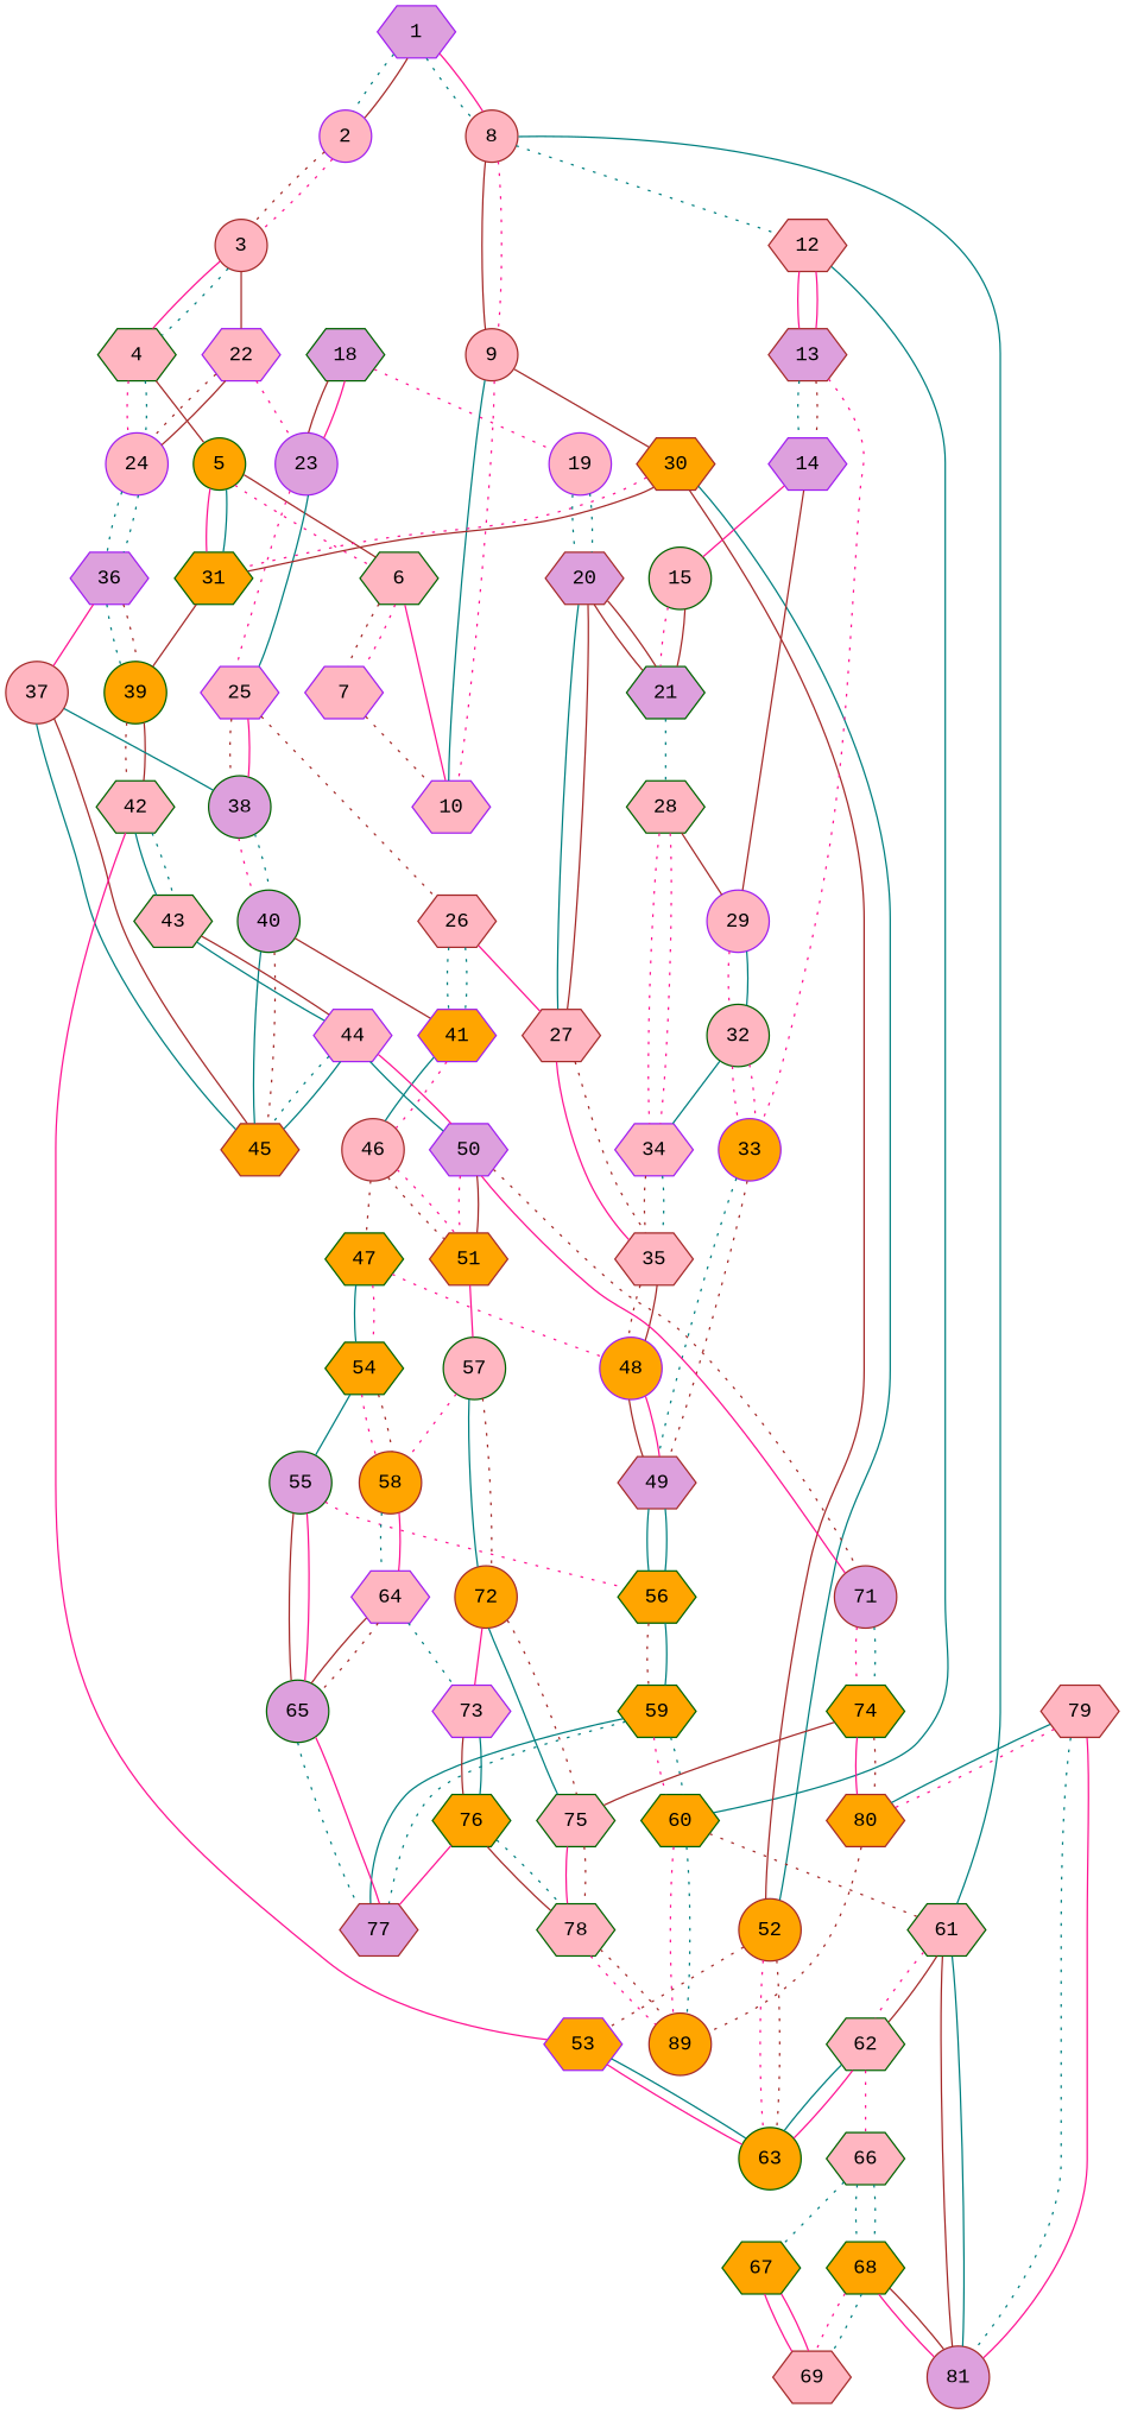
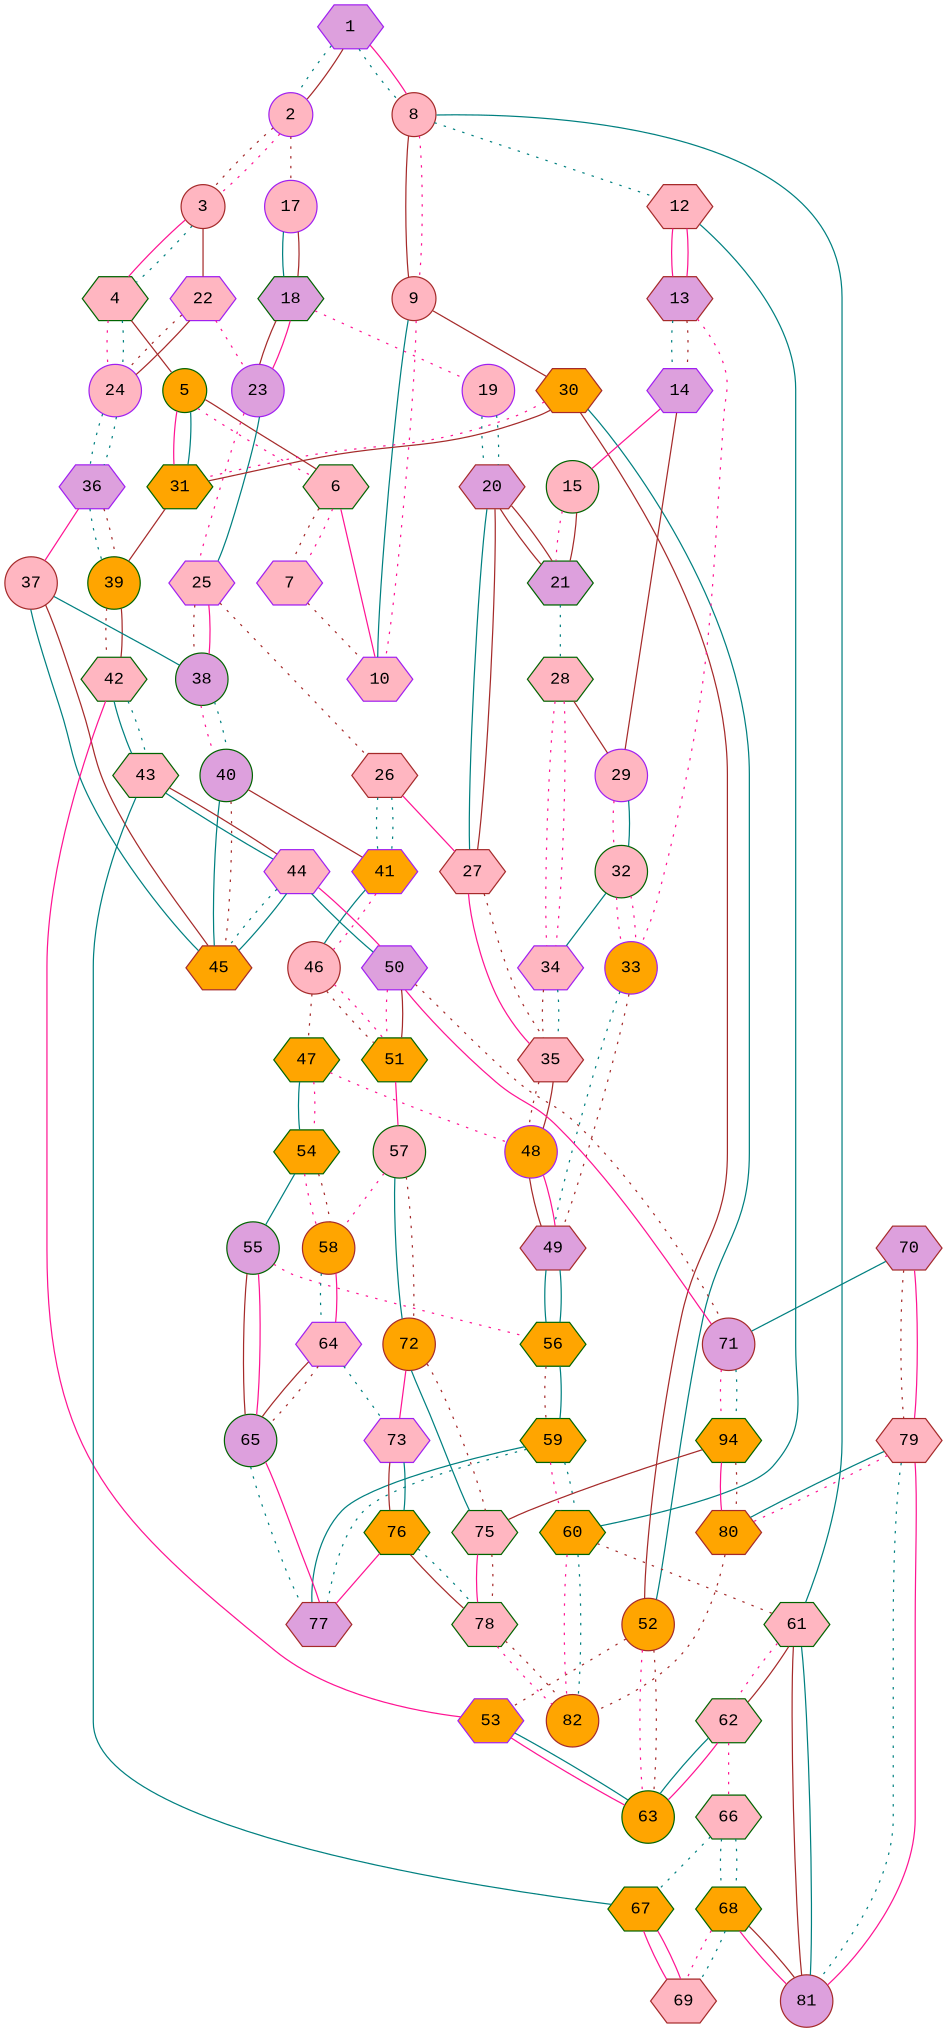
  graph {
    fontname="Liberation Mono"
    node [color=darkgreen fillcolor=lightpink fontname="Liberation Mono" shape=hexagon style=filled]
    edge [color=deeppink fontname="Liberation Mono" style=dotted]
    1 [color=purple fillcolor=plum]
    2 [color=purple shape=circle]
    8 [color=brown shape=circle]
    3 [color=brown shape=circle]
+   17 [color=purple shape=circle]
    9 [color=brown shape=circle]
    12 [color=brown]
    61
    4
    22 [color=purple]
    18 [fillcolor=plum]
    5 [fillcolor=orange shape=circle]
    24 [color=purple shape=circle]
    23 [color=purple fillcolor=plum shape=circle]
    6
    31 [fillcolor=orange]
    36 [color=purple fillcolor=plum]
    7 [color=purple]
    10 [color=purple]
    39 [fillcolor=orange shape=circle]
    30 [color=brown fillcolor=orange]
    13 [color=brown fillcolor=plum]
    60 [fillcolor=orange]
    62
    81 [color=brown fillcolor=plum shape=circle]
    52 [color=brown fillcolor=orange shape=circle]
    14 [color=purple fillcolor=plum]
    33 [color=purple fillcolor=orange shape=circle]
-   82 [color=brown fillcolor=orange shape=circle label=89]
+   82 [color=brown fillcolor=orange shape=circle]
    15 [shape=circle]
    29 [color=purple shape=circle]
    49 [color=brown fillcolor=plum]
    21 [fillcolor=plum]
    32 [shape=circle]
    28
    19 [color=purple shape=circle]
    20 [color=brown fillcolor=plum]
    25 [color=purple]
    27 [color=brown]
    35 [color=brown]
    34 [color=purple]
    26 [color=brown]
    38 [fillcolor=plum shape=circle]
    37 [color=brown shape=circle]
    41 [color=purple fillcolor=orange]
    40 [fillcolor=plum shape=circle]
    46 [color=brown shape=circle]
    48 [color=purple fillcolor=orange shape=circle]
    53 [color=purple fillcolor=orange]
    63 [fillcolor=orange shape=circle]
    42
    56 [fillcolor=orange]
    45 [color=brown fillcolor=orange]
    43
    47 [fillcolor=orange]
-   51 [color=brown fillcolor=orange]
+   51 [fillcolor=orange]
    44 [color=purple]
    67 [fillcolor=orange]
    50 [color=purple fillcolor=plum]
    69 [color=brown]
    71 [color=brown fillcolor=plum shape=circle]
    54 [fillcolor=orange]
    57 [shape=circle]
    55 [fillcolor=plum shape=circle]
    58 [color=brown fillcolor=orange shape=circle]
    59 [fillcolor=orange]
-   74 [fillcolor=orange]
+   74 [fillcolor=orange label=94]
    72 [color=brown fillcolor=orange shape=circle]
    65 [fillcolor=plum shape=circle]
    64 [color=purple]
    77 [color=brown fillcolor=plum]
    73 [color=purple]
    75
    66
    68 [fillcolor=orange]
    76 [fillcolor=orange]
+   70 [color=brown fillcolor=plum]
    79 [color=brown]
    80 [color=brown fillcolor=orange]
    78
    1 -- 2 [color=teal]
    1 -- 2 [color=brown style=solid]
    1 -- 8 [color=teal]
    1 -- 8 [style=solid]
    2 -- 3 [color=brown]
    2 -- 3
+   2 -- 17 [color=brown]
    8 -- 9 [color=brown style=solid]
    8 -- 9
    8 -- 12 [color=teal]
    8 -- 61 [color=teal style=solid]
    3 -- 4 [style=solid]
    3 -- 4 [color=teal]
    3 -- 22 [color=brown style=solid]
+   17 -- 18 [color=teal style=solid]
+   17 -- 18 [color=brown style=solid]
    9 -- 10 [color=teal style=solid]
    9 -- 10
    9 -- 30 [color=brown style=solid]
    12 -- 13 [style=solid]
    12 -- 13 [style=solid]
    12 -- 60 [color=teal style=solid]
    61 -- 62
    61 -- 62 [color=brown style=solid]
    61 -- 81 [color=brown style=solid]
    61 -- 81 [color=teal style=solid]
    4 -- 5 [color=brown style=solid]
    4 -- 24
    4 -- 24 [color=teal]
    22 -- 24 [color=brown]
    22 -- 24 [color=brown style=solid]
    22 -- 23
    18 -- 23 [color=brown style=solid]
    18 -- 23 [style=solid]
    18 -- 19
    5 -- 6
    5 -- 6 [color=brown style=solid]
    5 -- 31 [style=solid]
    5 -- 31 [color=teal style=solid]
    24 -- 36 [color=teal]
    24 -- 36 [color=teal]
    23 -- 25
    23 -- 25 [color=teal style=solid]
    6 -- 7 [color=brown]
    6 -- 7
    6 -- 10 [style=solid]
    31 -- 39 [color=brown style=solid]
    36 -- 39 [color=teal]
    36 -- 39 [color=brown]
    36 -- 37 [style=solid]
    7 -- 10 [color=brown]
    39 -- 42 [color=brown]
    39 -- 42 [color=brown style=solid]
    30 -- 31
    30 -- 31 [color=brown style=solid]
    30 -- 52 [color=brown style=solid]
    30 -- 52 [color=teal style=solid]
    13 -- 14 [color=teal]
    13 -- 14 [color=brown]
    13 -- 33
    60 -- 61 [color=brown]
    60 -- 82
    60 -- 82 [color=teal]
    62 -- 63 [color=teal style=solid]
    62 -- 63 [style=solid]
    62 -- 66
    52 -- 53 [color=brown]
    52 -- 63
    52 -- 63 [color=brown]
    14 -- 15 [style=solid]
    14 -- 29 [color=brown style=solid]
    33 -- 49 [color=teal]
    33 -- 49 [color=brown]
    15 -- 21
    15 -- 21 [color=brown style=solid]
    29 -- 32
    29 -- 32 [color=teal style=solid]
    49 -- 56 [color=teal style=solid]
    49 -- 56 [color=teal style=solid]
    21 -- 28 [color=teal]
    32 -- 33
    32 -- 33
    32 -- 34 [color=teal style=solid]
    28 -- 29 [color=brown style=solid]
    28 -- 34
    28 -- 34
    19 -- 20 [color=teal]
    19 -- 20 [color=teal]
    20 -- 21 [color=brown style=solid]
    20 -- 21 [color=brown style=solid]
    20 -- 27 [color=teal style=solid]
    20 -- 27 [color=brown style=solid]
    25 -- 26 [color=brown]
    25 -- 38 [color=brown]
    25 -- 38 [style=solid]
    27 -- 35 [style=solid]
    27 -- 35 [color=brown]
    35 -- 48 [color=brown]
    35 -- 48 [color=brown style=solid]
    34 -- 35 [color=brown]
    34 -- 35 [color=teal]
    26 -- 27 [style=solid]
    26 -- 41 [color=teal]
    26 -- 41 [color=teal]
    38 -- 40
    38 -- 40 [color=teal]
    37 -- 38 [color=teal style=solid]
    37 -- 45 [color=teal style=solid]
    37 -- 45 [color=brown style=solid]
    41 -- 46 [color=teal style=solid]
    41 -- 46
    40 -- 41 [color=brown style=solid]
    40 -- 45 [color=teal style=solid]
    40 -- 45 [color=brown]
    46 -- 47 [color=brown]
    46 -- 51 [color=brown]
    46 -- 51
    48 -- 49 [color=brown style=solid]
    48 -- 49 [style=solid]
    53 -- 63 [style=solid]
    53 -- 63 [color=teal style=solid]
    42 -- 53 [style=solid]
    42 -- 43 [color=teal style=solid]
    42 -- 43 [color=teal]
    56 -- 59 [color=brown]
    56 -- 59 [color=teal style=solid]
    43 -- 44 [color=teal style=solid]
    43 -- 44 [color=brown style=solid]
+   43 -- 67 [color=teal style=solid]
    47 -- 48
    47 -- 54 [color=teal style=solid]
    47 -- 54
    51 -- 57 [style=solid]
    44 -- 45 [color=teal]
    44 -- 45 [color=teal style=solid]
    44 -- 50 [color=teal style=solid]
    44 -- 50 [style=solid]
    67 -- 69 [style=solid]
    67 -- 69 [style=solid]
    50 -- 51
    50 -- 51 [color=brown style=solid]
    50 -- 71 [style=solid]
    50 -- 71 [color=brown]
    71 -- 74
    71 -- 74 [color=teal]
    54 -- 55 [color=teal style=solid]
    54 -- 58
    54 -- 58 [color=brown]
    57 -- 58
    57 -- 72 [color=teal style=solid]
    57 -- 72 [color=brown]
    55 -- 56
    55 -- 65 [color=brown style=solid]
    55 -- 65 [style=solid]
    58 -- 64 [color=teal]
    58 -- 64 [style=solid]
    59 -- 60
    59 -- 60 [color=teal]
    59 -- 77 [color=teal style=solid]
    59 -- 77 [color=teal]
    74 -- 75 [color=brown style=solid]
    74 -- 80 [style=solid]
    74 -- 80 [color=brown]
    72 -- 73 [style=solid]
    72 -- 75 [color=teal style=solid]
    72 -- 75 [color=brown]
    65 -- 77 [color=teal]
    65 -- 77 [style=solid]
    64 -- 65 [color=brown style=solid]
    64 -- 65 [color=brown]
    64 -- 73 [color=teal]
    73 -- 76 [color=brown style=solid]
    73 -- 76 [color=teal style=solid]
    75 -- 78 [style=solid]
    75 -- 78 [color=brown]
    66 -- 67 [color=teal]
    66 -- 68 [color=teal]
    66 -- 68 [color=teal]
    68 -- 81 [style=solid]
    68 -- 81 [color=brown style=solid]
    68 -- 69
    68 -- 69 [color=teal]
    76 -- 77 [style=solid]
    76 -- 78 [color=brown style=solid]
    76 -- 78 [color=teal]
+   70 -- 71 [color=teal style=solid]
+   70 -- 79 [color=brown]
+   70 -- 79 [style=solid]
    79 -- 81 [color=teal]
    79 -- 81 [style=solid]
    79 -- 80 [color=teal style=solid]
    79 -- 80
    80 -- 82 [color=brown]
    78 -- 82
    78 -- 82 [color=brown]
  }
